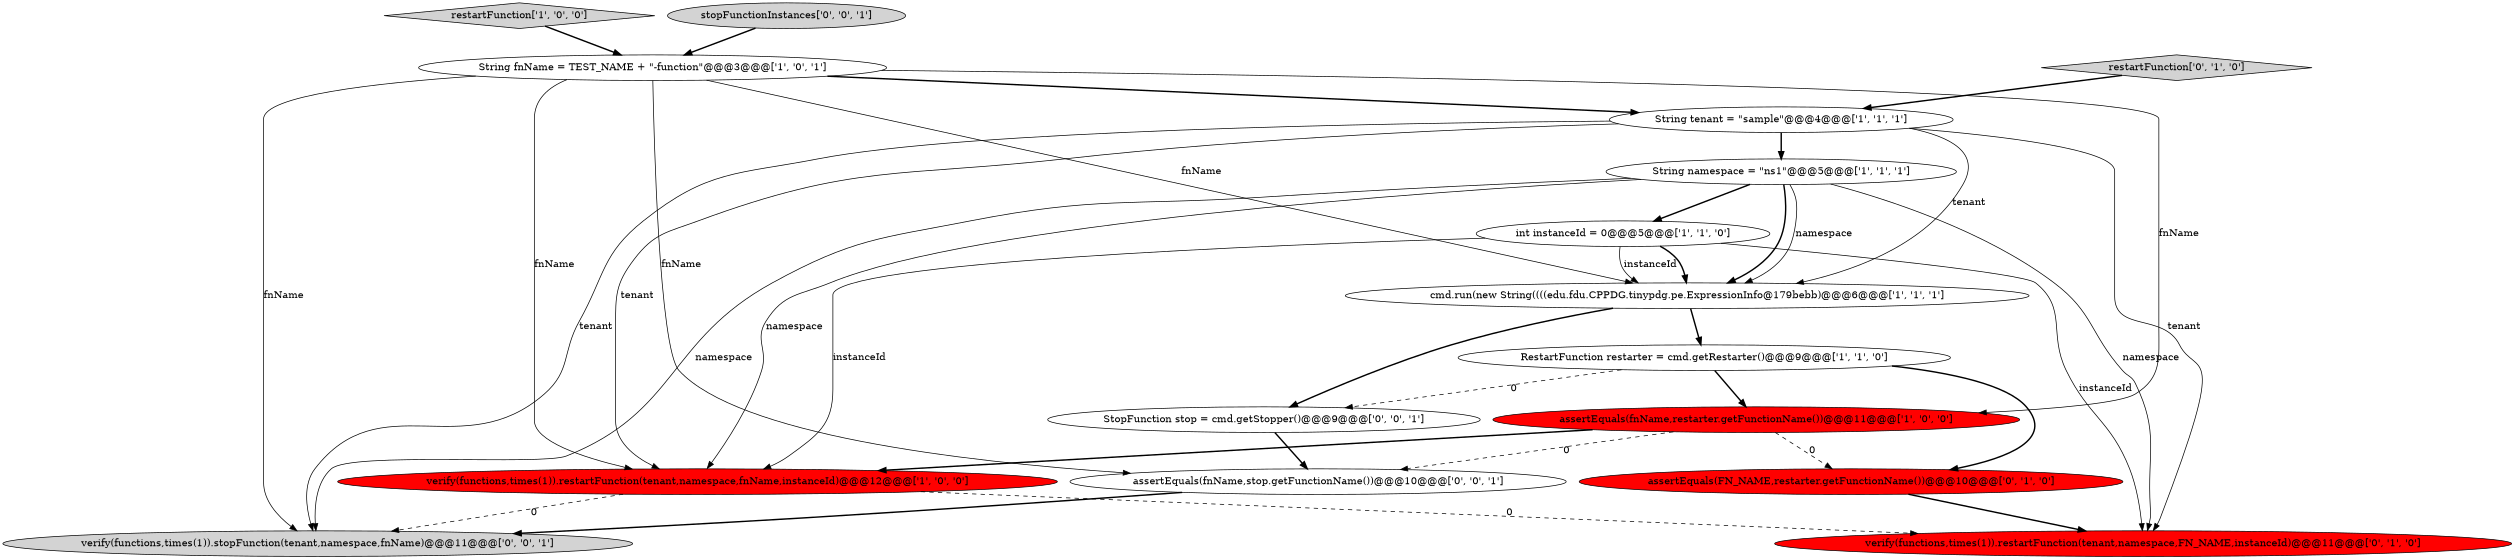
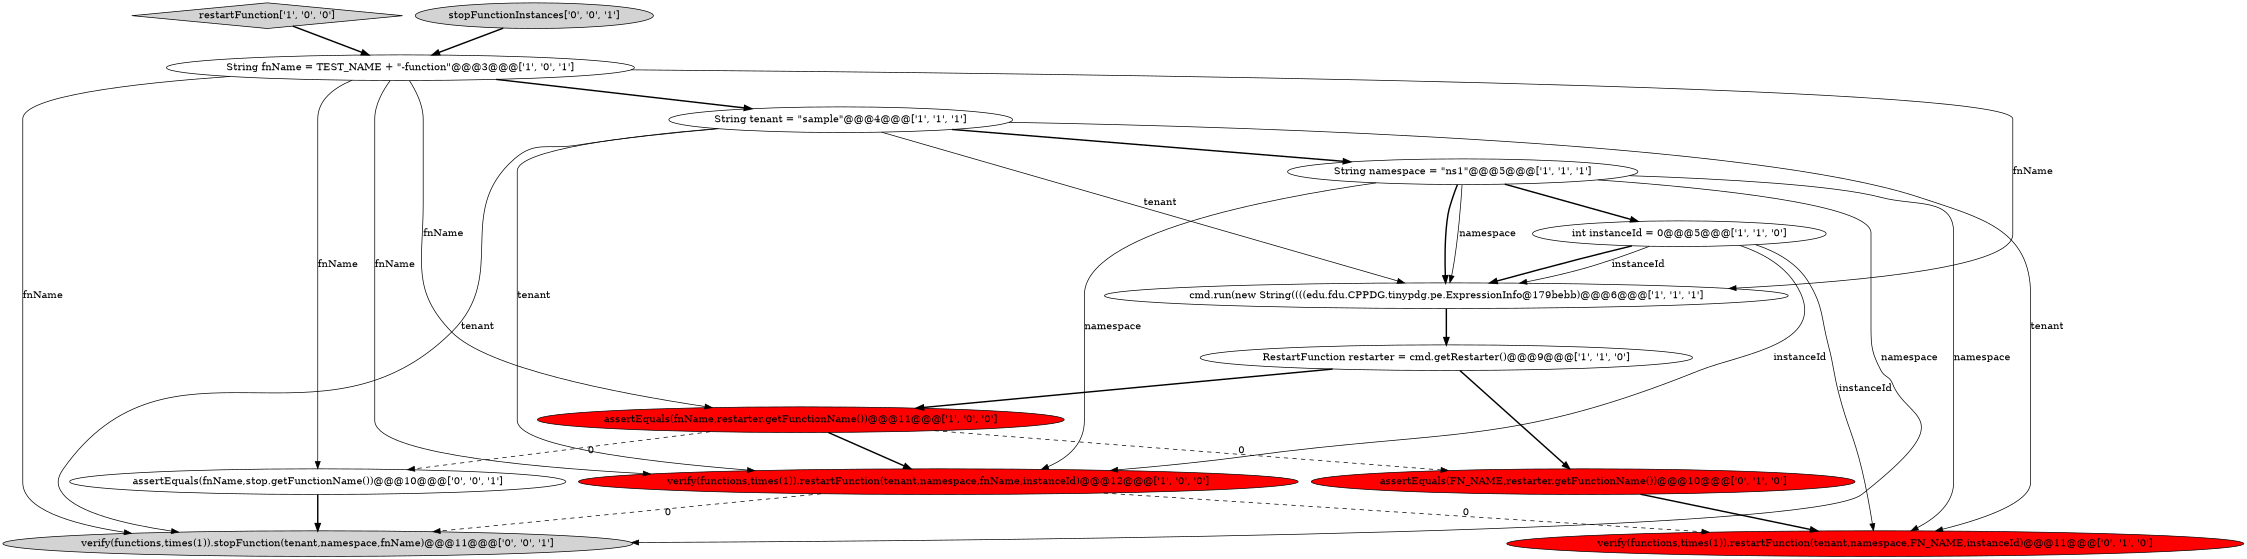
  digraph {
    node [fillcolor=white shape=ellipse style=filled]
    edge [style=bold]
    n1 [fillcolor=lightgray label="restartFunction['1', '0', '0']" shape=diamond]
    n2 [label="String fnName = TEST_NAME + \"-function\"@@@3@@@['1', '0', '1']"]
    n3 [fillcolor=red label="assertEquals(fnName,restarter.getFunctionName())@@@11@@@['1', '0', '0']"]
    n4 [label="assertEquals(fnName,stop.getFunctionName())@@@10@@@['0', '0', '1']"]
    n5 [fillcolor=red label="verify(functions,times(1)).restartFunction(tenant,namespace,fnName,instanceId)@@@12@@@['1', '0', '0']"]
    n6 [label="cmd.run(new String((((edu.fdu.CPPDG.tinypdg.pe.ExpressionInfo@179bebb)@@@6@@@['1', '1', '1']"]
    n7 [fillcolor=lightgray label="verify(functions,times(1)).stopFunction(tenant,namespace,fnName)@@@11@@@['0', '0', '1']"]
    n8 [label="String tenant = \"sample\"@@@4@@@['1', '1', '1']"]
    n9 [fillcolor=red label="assertEquals(FN_NAME,restarter.getFunctionName())@@@10@@@['0', '1', '0']"]
    n10 [fillcolor=red label="verify(functions,times(1)).restartFunction(tenant,namespace,FN_NAME,instanceId)@@@11@@@['0', '1', '0']"]
    n11 [label="String namespace = \"ns1\"@@@5@@@['1', '1', '1']"]
    n12 [label="int instanceId = 0@@@5@@@['1', '1', '0']"]
    n13 [label="RestartFunction restarter = cmd.getRestarter()@@@9@@@['1', '1', '0']"]
-   n14 [label="StopFunction stop = cmd.getStopper()@@@9@@@['0', '0', '1']"]
-   n15 [fillcolor=lightgray label="restartFunction['0', '1', '0']" shape=diamond]
    n16 [fillcolor=lightgray label="stopFunctionInstances['0', '0', '1']"]
    n1 -> n2
    n2 -> n3 [label=fnName style=solid]
    n2 -> n4 [label=fnName style=solid]
    n2 -> n5 [label=fnName style=solid]
    n2 -> n6 [label=fnName style=solid]
    n2 -> n7 [label=fnName style=solid]
    n2 -> n8
    n3 -> n4 [label=0 style=dashed]
    n3 -> n5
    n3 -> n9 [label=0 style=dashed]
    n4 -> n7
    n5 -> n7 [label=0 style=dashed]
    n5 -> n10 [label=0 style=dashed]
    n6 -> n13
-   n6 -> n14
    n8 -> n5 [label=tenant style=solid]
    n8 -> n6 [label=tenant style=solid]
    n8 -> n7 [label=tenant style=solid]
    n8 -> n10 [label=tenant style=solid]
    n8 -> n11
    n9 -> n10
    n11 -> n5 [label=namespace style=solid]
    n11 -> n6
    n11 -> n6 [label=namespace style=solid]
    n11 -> n7 [label=namespace style=solid]
    n11 -> n10 [label=namespace style=solid]
    n11 -> n12
    n12 -> n5 [label=instanceId style=solid]
    n12 -> n6 [label=instanceId style=solid]
    n12 -> n6
    n12 -> n10 [label=instanceId style=solid]
    n13 -> n3
    n13 -> n9
-   n13 -> n14 [label=0 style=dashed]
-   n14 -> n4
-   n15 -> n8
    n16 -> n2
  }
